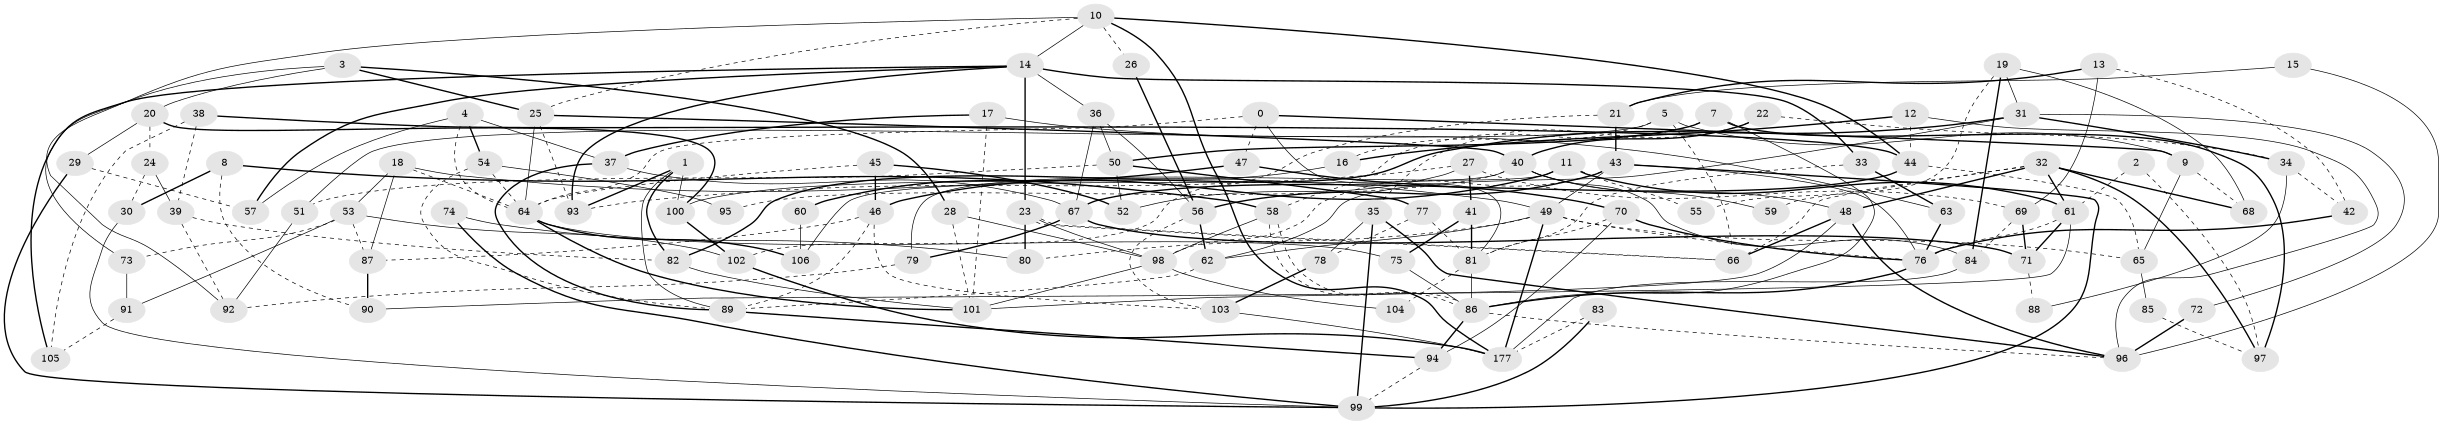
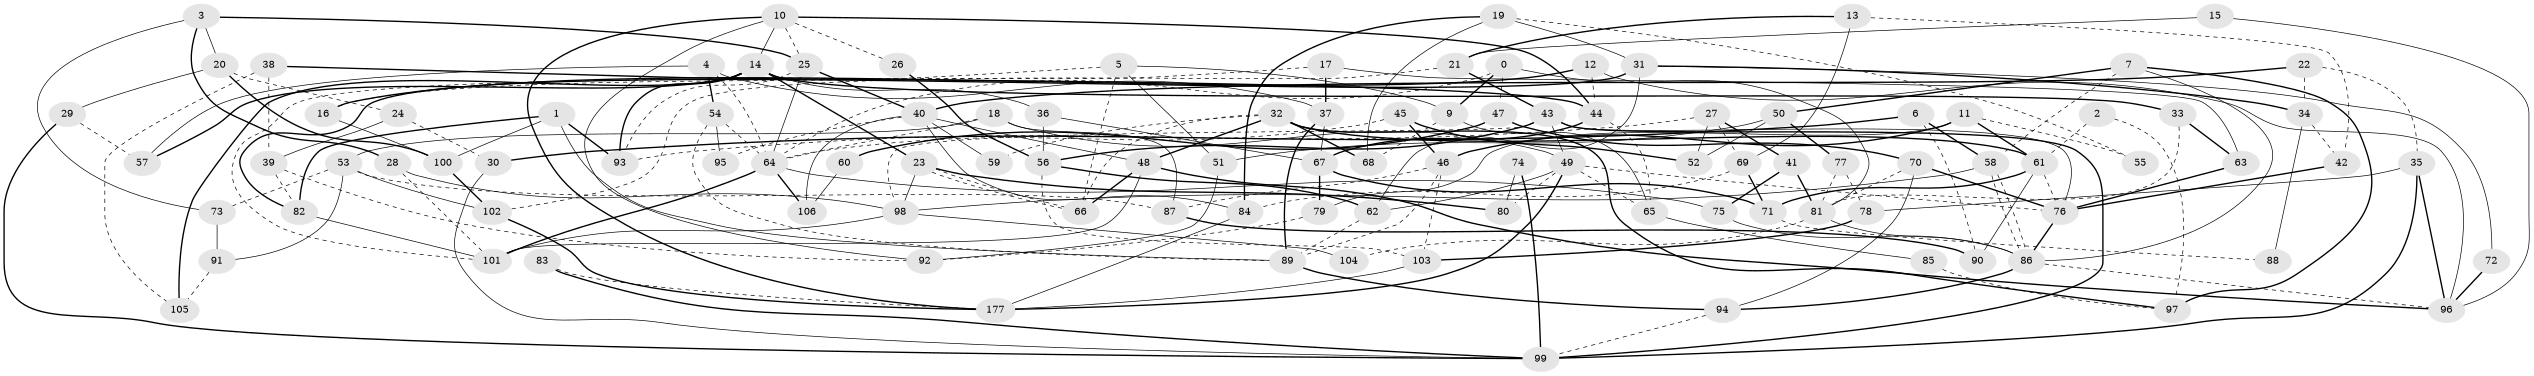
  graph {
    node [color=gray90 style=filled]
    edge [style=bold]
    1
    82
    89
    93
    100
    101
    94
    102
    2
    61
    97
    90
    76
    71
    3
    20
    25
    28
    73
    24
    29
    64
    40
    98
    91
    4
    37
    54
    57
    67
    95
    106
    75
    5
    9
    16
    51
    66
    65
    68
    92
-   6 [label=8]
+   6
    30
    58
    99
    86
    7
    50
    52
    77
    96
    n52 [label=0]
    47
    81
    60
    70
    104
    85
    10
    14
    26
    44
    n63 [label=177]
    23
    33
    36
    105
    56
    11
    46
    55
    79
    87
    103
    12
    13
    21
    42
    69
    43
    84
    80
    63
    15
    17
    18
    49
    53
    62
    19
    31
    34
    72
    39
    22
    35
    88
    78
    48
    59
    27
    41
    32
    38
    45
    74
    83
    1 -- 82
    1 -- 89 [style=solid]
    1 -- 93
    1 -- 100 [style=solid]
    82 -- 101 [style=solid]
    89 -- 94
    100 -- 102
    94 -- 99 [style=dashed]
    102 -- n63
    2 -- 61 [style=dashed]
    2 -- 97 [style=dashed]
    61 -- 90 [style=solid]
    61 -- 76 [style=dashed]
    61 -- 71
    76 -- 86
    71 -- 88 [style=dashed]
    3 -- 20 [style=solid]
    3 -- 25
    3 -- 28
    3 -- 73 [style=solid]
    20 -- 100
    20 -- 24 [style=dashed]
    20 -- 29 [style=solid]
    25 -- 93 [style=dashed]
    25 -- 64 [style=solid]
    25 -- 40
    28 -- 101 [style=dashed]
    28 -- 98 [style=solid]
    73 -- 91 [style=solid]
    24 -- 30 [style=dashed]
    24 -- 39 [style=solid]
    29 -- 57 [style=dashed]
    29 -- 99
    64 -- 101
    64 -- 106
    64 -- 75 [style=solid]
    40 -- 95 [style=dashed]
    40 -- 106 [style=solid]
    40 -- 84 [style=solid]
    40 -- 48 [style=solid]
    40 -- 59 [style=solid]
    98 -- 101 [style=solid]
    98 -- 104 [style=solid]
    91 -- 105 [style=dashed]
    4 -- 64 [style=dashed]
    4 -- 37 [style=solid]
    4 -- 54
    4 -- 57 [style=solid]
    37 -- 89
    37 -- 67 [style=solid]
    54 -- 89 [style=dashed]
    54 -- 64 [style=dashed]
    54 -- 95 [style=solid]
    67 -- 71
    67 -- 79
    75 -- 86 [style=solid]
    5 -- 9 [style=solid]
    5 -- 16 [style=dashed]
    5 -- 51 [style=solid]
    5 -- 66 [style=dashed]
    9 -- 65 [style=solid]
    9 -- 68 [style=dashed]
    16 -- 100 [style=solid]
    51 -- 92 [style=solid]
    65 -- 85 [style=solid]
    6 -- 90 [style=dashed]
    6 -- 30
    6 -- 58
    30 -- 99 [style=solid]
    58 -- 98 [style=solid]
    58 -- 86 [style=dashed]
    58 -- 86 [style=dashed]
    86 -- 94
    86 -- 96 [style=dashed]
    7 -- 97
    7 -- 58 [style=dashed]
    7 -- 86 [style=solid]
    7 -- 50
-   50 -- 51 [style=dashed]
+   50 -- 51 [style=solid]
    50 -- 52 [style=solid]
    50 -- 77
    77 -- 81 [style=dashed]
    77 -- 78 [style=dashed]
    n52 -- 64 [style=dashed]
    n52 -- 9
    n52 -- 47 [style=dashed]
    n52 -- 81 [style=solid]
    47 -- 60
    47 -- 70
    81 -- 86 [style=solid]
    81 -- 104 [style=dashed]
    60 -- 106 [style=solid]
    70 -- 94 [style=solid]
    70 -- 76
    70 -- 81 [style=dashed]
    85 -- 97 [style=dashed]
    10 -- 25 [style=dashed]
    10 -- 92 [style=solid]
    10 -- 14 [style=solid]
    10 -- 26 [style=dashed]
    10 -- 44
    10 -- n63
    14 -- 93
    14 -- 57
    14 -- 23
    14 -- 33
    14 -- 36 [style=solid]
    14 -- 105
    26 -- 56
    44 -- 67
    44 -- 65 [style=dashed]
    23 -- 98 [style=solid]
    23 -- 66 [style=dashed]
    23 -- 66 [style=dashed]
    23 -- 80
    33 -- 81 [style=dashed]
    33 -- 63
    36 -- 67 [style=solid]
-   36 -- 50 [style=solid]
    36 -- 56 [style=solid]
    56 -- 103 [style=dashed]
    56 -- 62
    11 -- 61
    11 -- 46
    11 -- 55 [style=dashed]
    11 -- 79 [style=solid]
    46 -- 89 [style=dashed]
    46 -- 87 [style=dashed]
    46 -- 103 [style=dashed]
    79 -- 92 [style=dashed]
    87 -- 90
    103 -- n63 [style=solid]
    12 -- 16
    12 -- 96 [style=solid]
    12 -- 44 [style=dashed]
    13 -- 21
    13 -- 42 [style=dashed]
    13 -- 69 [style=solid]
    21 -- 102 [style=dashed]
    21 -- 43
    42 -- 76
    69 -- 71
    69 -- 84 [style=dashed]
    43 -- 76 [style=solid]
    43 -- 98 [style=dashed]
    43 -- 99
    43 -- 56
    43 -- 49 [style=solid]
    84 -- n63 [style=solid]
    63 -- 76
    15 -- 96 [style=solid]
    15 -- 21 [style=solid]
    17 -- 101 [style=dashed]
    17 -- 37
    17 -- 63 [style=solid]
    18 -- 64 [style=dashed]
    18 -- 87 [style=solid]
    18 -- 49 [style=solid]
    18 -- 53 [style=solid]
    49 -- 76 [style=dashed]
    49 -- 65 [style=dashed]
    49 -- n63
    49 -- 80 [style=dashed]
    49 -- 62 [style=solid]
    53 -- 102 [style=solid]
    53 -- 73 [style=dashed]
    53 -- 91 [style=solid]
    53 -- 87 [style=dashed]
    62 -- 89 [style=dashed]
    19 -- 68 [style=solid]
    19 -- 55 [style=dashed]
    19 -- 84
    19 -- 31 [style=solid]
    31 -- 82
    31 -- 62 [style=solid]
    31 -- 34
    31 -- 72 [style=solid]
    34 -- 42 [style=dashed]
    34 -- 88 [style=solid]
    72 -- 96
    39 -- 82 [style=dashed]
    39 -- 92 [style=dashed]
    22 -- 40
    22 -- 34 [style=dashed]
    22 -- 35 [style=dashed]
    35 -- 99
    35 -- 96
    35 -- 78 [style=solid]
    78 -- 103
    48 -- 101 [style=solid]
    48 -- 66
    48 -- 96
    27 -- 93 [style=dashed]
    27 -- 52 [style=solid]
    27 -- 69 [style=dashed]
    27 -- 41
    41 -- 75
    41 -- 81
    32 -- 61
    32 -- 97
    32 -- 66 [style=dashed]
    32 -- 68
    32 -- 48
    32 -- 59 [style=dashed]
    38 -- 44
    38 -- 105 [style=dashed]
    38 -- 39 [style=dashed]
    45 -- 64 [style=dashed]
    45 -- 52
    45 -- 46
    74 -- 99
    74 -- 80 [style=solid]
    83 -- 99
    83 -- n63 [style=dashed]
  }
